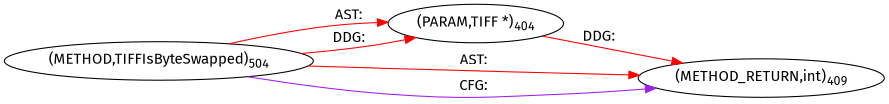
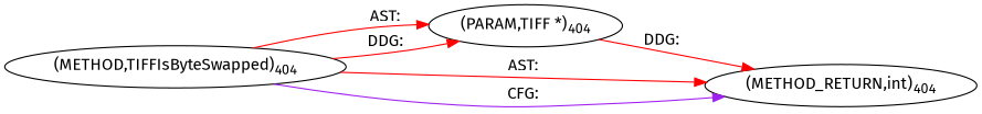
  digraph {
    fontname="Fira Sans"
    rankdir=LR
    node [fontname="Fira Sans"]
    edge [color=red fontname="Fira Sans"]
-   n1 [label=<(METHOD,TIFFIsByteSwapped)<SUB>504</SUB>>]
+   n1 [label=<(METHOD,TIFFIsByteSwapped)<SUB>404</SUB>>]
    n2 [label=<(PARAM,TIFF *)<SUB>404</SUB>>]
-   n3 [label=<(METHOD_RETURN,int)<SUB>409</SUB>>]
+   n3 [label=<(METHOD_RETURN,int)<SUB>404</SUB>>]
    n1 -> n2 [label="AST: "]
    n1 -> n2 [label="DDG: "]
    n1 -> n3 [label="AST: "]
    n1 -> n3 [color=purple label="CFG: "]
    n2 -> n3 [label="DDG: "]
  }
